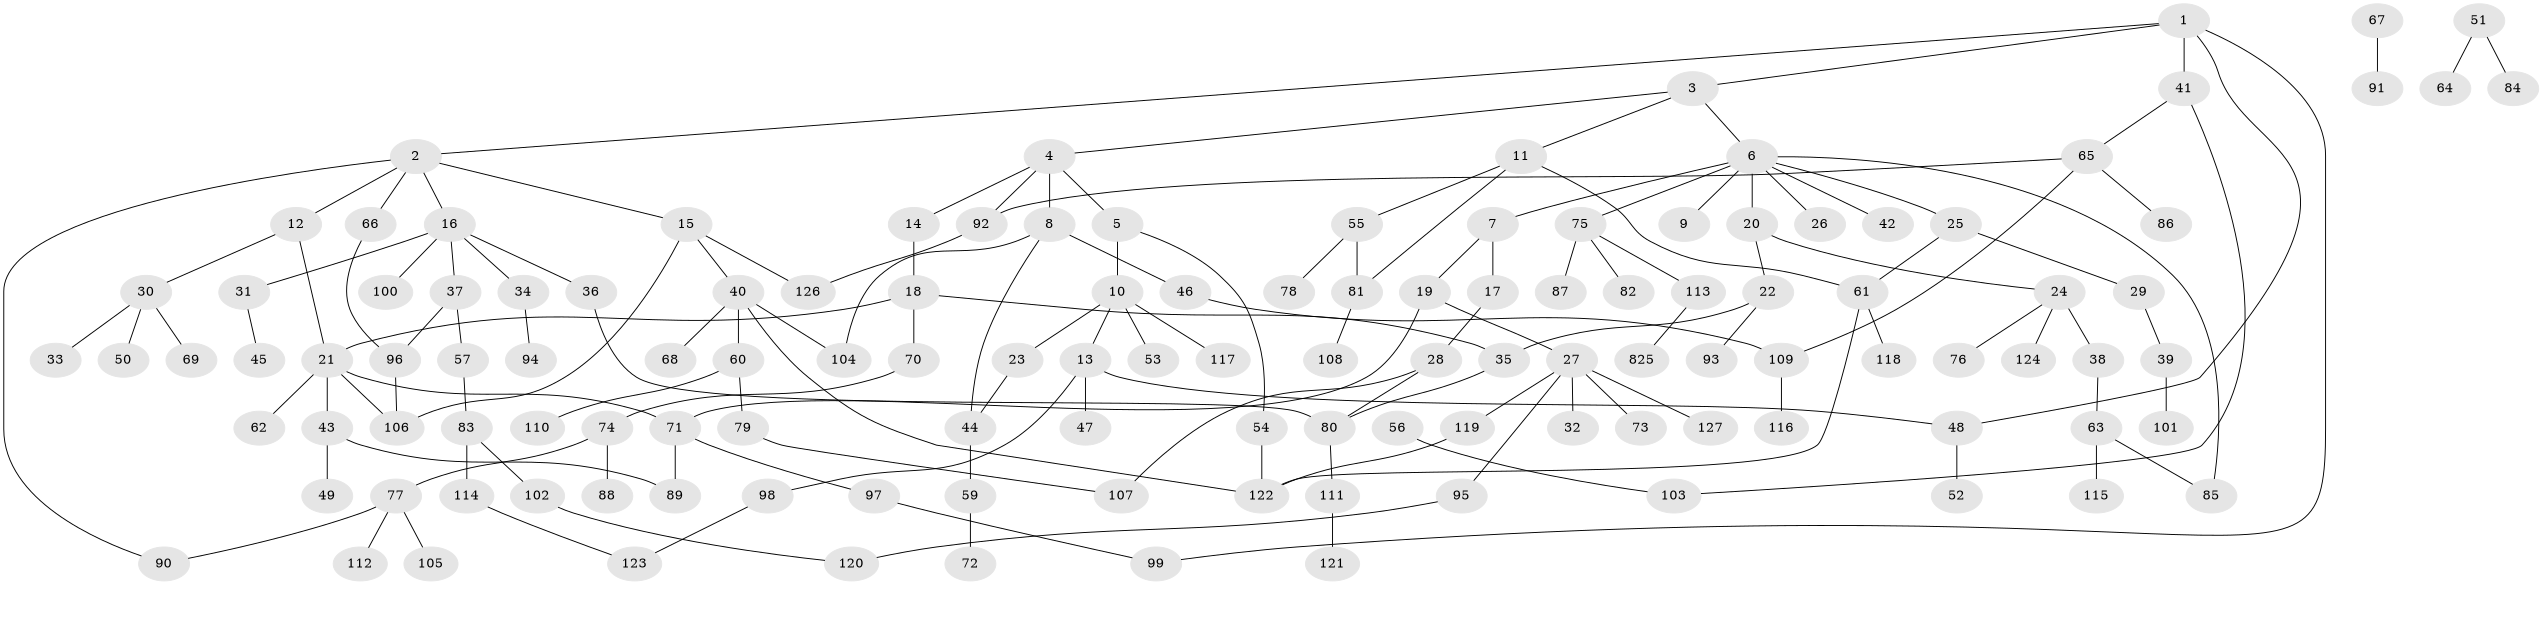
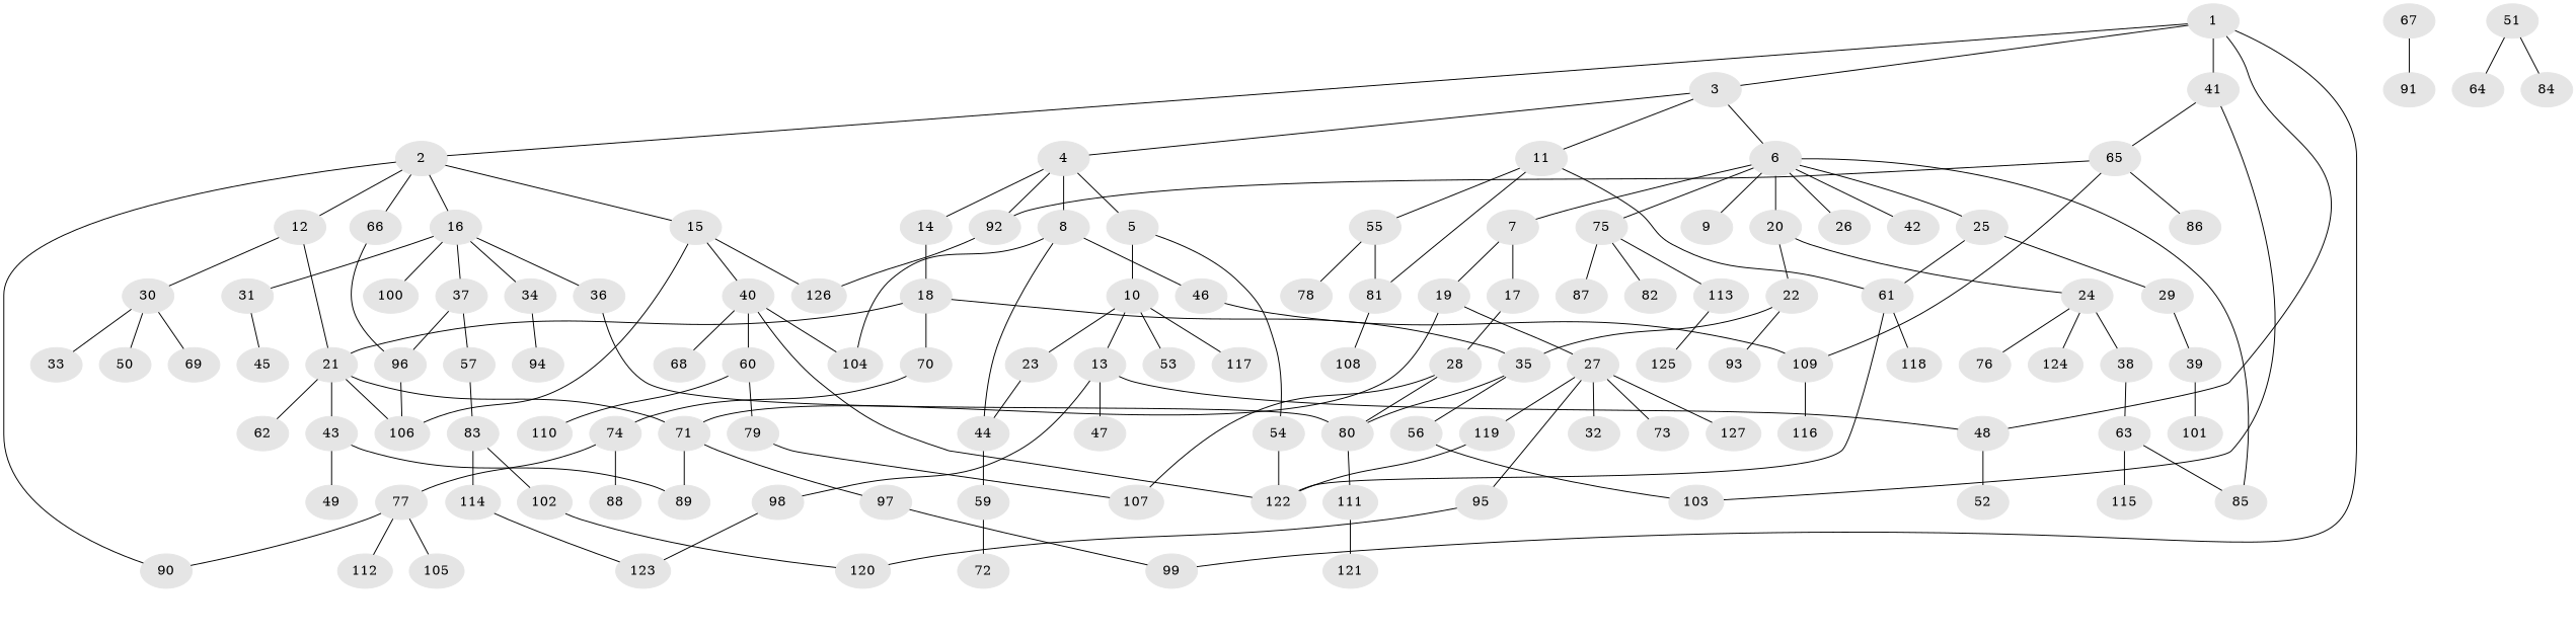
  graph {
    node [color=gray90 style=filled]
    1
    2
    3
    41
    48
    99
    12
    15
    16
    66
    90
    4
    6
    11
    65
    103
    52
    21
    30
    40
    106
    126
    31
    34
    36
    37
    100
    96
    5
    8
    14
    92
    7
    9
    20
    25
    26
    42
    75
    85
    55
    61
    81
    10
    54
    44
    46
    104
    18
    13
    23
    53
    117
    122
    17
    19
    22
    24
    29
    82
    87
    113
    28
    27
    71
    59
    109
    47
    98
    78
    118
    108
    43
    62
    33
    50
    69
    67
    91
    123
    35
    70
    60
    68
    45
    94
    80
    57
    107
    56
    74
    32
    73
    95
    119
    127
    89
    97
    93
    38
    76
    124
    49
    63
    39
    120
    111
    101
    83
    115
    51
    64
    84
    79
    110
    86
    72
    116
    102
    114
    77
    88
    105
    112
-   125 [label=825]
+   125
    121
    1 -- 2
    1 -- 3
    1 -- 41
    1 -- 48
    1 -- 99
    2 -- 12
    2 -- 15
    2 -- 16
    2 -- 66
    2 -- 90
    3 -- 4
    3 -- 6
    3 -- 11
    41 -- 65
    41 -- 103
    48 -- 52
    12 -- 21
    12 -- 30
    15 -- 40
    15 -- 106
    15 -- 126
    16 -- 31
    16 -- 34
    16 -- 36
    16 -- 37
    16 -- 100
    66 -- 96
    4 -- 5
    4 -- 8
    4 -- 14
    4 -- 92
    6 -- 7
    6 -- 9
    6 -- 20
    6 -- 25
    6 -- 26
    6 -- 42
    6 -- 75
    6 -- 85
    11 -- 55
    11 -- 61
    11 -- 81
    65 -- 92
    65 -- 109
    65 -- 86
    21 -- 106
    21 -- 71
    21 -- 43
    21 -- 62
    30 -- 33
    30 -- 50
    30 -- 69
    40 -- 104
    40 -- 122
    40 -- 60
    40 -- 68
    31 -- 45
    34 -- 94
    36 -- 80
    37 -- 96
    37 -- 57
    96 -- 106
    5 -- 10
    5 -- 54
    8 -- 44
    8 -- 46
    8 -- 104
    14 -- 18
    92 -- 126
    7 -- 17
    7 -- 19
    20 -- 22
    20 -- 24
    25 -- 61
    25 -- 29
    75 -- 82
    75 -- 87
    75 -- 113
    55 -- 81
    55 -- 78
    61 -- 122
    61 -- 118
    81 -- 108
    10 -- 13
    10 -- 23
    10 -- 53
    10 -- 117
    54 -- 122
    44 -- 59
    46 -- 109
    18 -- 21
    18 -- 35
    18 -- 70
    13 -- 48
    13 -- 47
    13 -- 98
    23 -- 44
    17 -- 28
    19 -- 27
    19 -- 71
    22 -- 35
    22 -- 93
    24 -- 38
    24 -- 76
    24 -- 124
    29 -- 39
    113 -- 125
    28 -- 80
    28 -- 107
    27 -- 32
    27 -- 73
    27 -- 95
    27 -- 119
    27 -- 127
    71 -- 89
    71 -- 97
    59 -- 72
    109 -- 116
    98 -- 123
    43 -- 89
    43 -- 49
    67 -- 91
    35 -- 80
+   35 -- 56
    70 -- 74
    60 -- 79
    60 -- 110
    80 -- 111
    57 -- 83
    56 -- 103
    74 -- 77
    74 -- 88
    95 -- 120
    119 -- 122
    97 -- 99
    38 -- 63
    63 -- 85
    63 -- 115
    39 -- 101
    111 -- 121
    83 -- 102
    83 -- 114
    51 -- 64
    51 -- 84
    79 -- 107
    102 -- 120
    114 -- 123
    77 -- 90
    77 -- 105
    77 -- 112
  }
